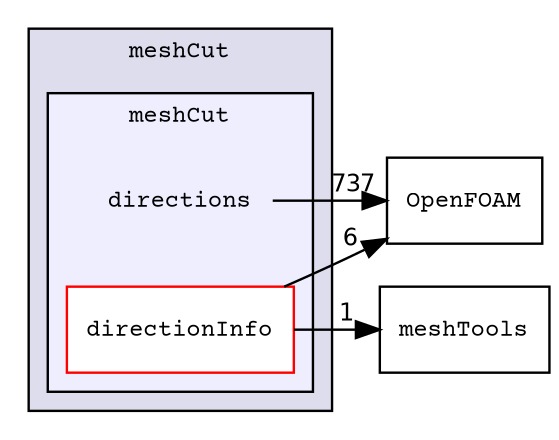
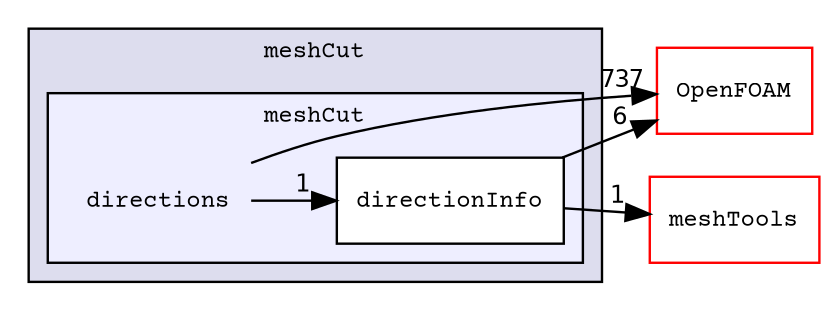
  digraph {
    compound=true
    fontname="Courier Prime"
    rankdir=LR
    node [fontname="Courier Prime" fontsize=10 shape=box color=red]
    edge [fontname="Courier Prime" headlabel=1 labeldistance=1.5 labelfontname=Helvetica labelfontsize=10]
    n1 [label=directions shape=plaintext color=""]
-   n2 [fillcolor=white label=directionInfo style=filled]
-   n3 [color=black label=OpenFOAM]
-   n4 [color=black label=meshTools]
+   n2 [color=black fillcolor=white label=directionInfo style=filled]
+   n3 [label=OpenFOAM]
+   n4 [label=meshTools]
    subgraph cluster_1 {
      bgcolor="#ddddee"
      fontsize=10
      label=meshCut
      pencolor=black
      subgraph cluster_2 {
        bgcolor="#eeeeff"
        fontsize=10
        label=meshCut
        pencolor=black
        n1
        n2
      }
    }
+   n1 -> n2
    n1 -> n3 [headlabel=737]
    n2 -> n3 [headlabel=6]
    n2 -> n4
  }
